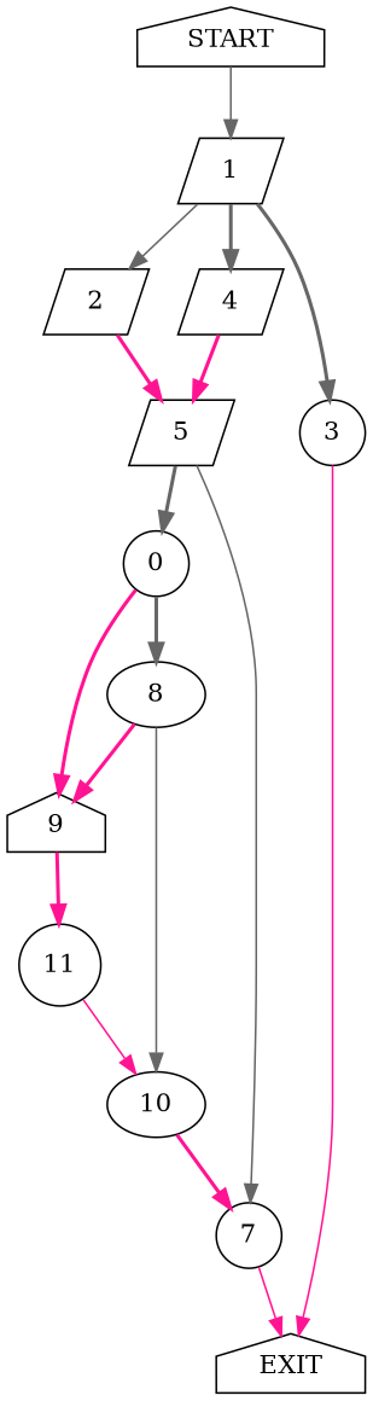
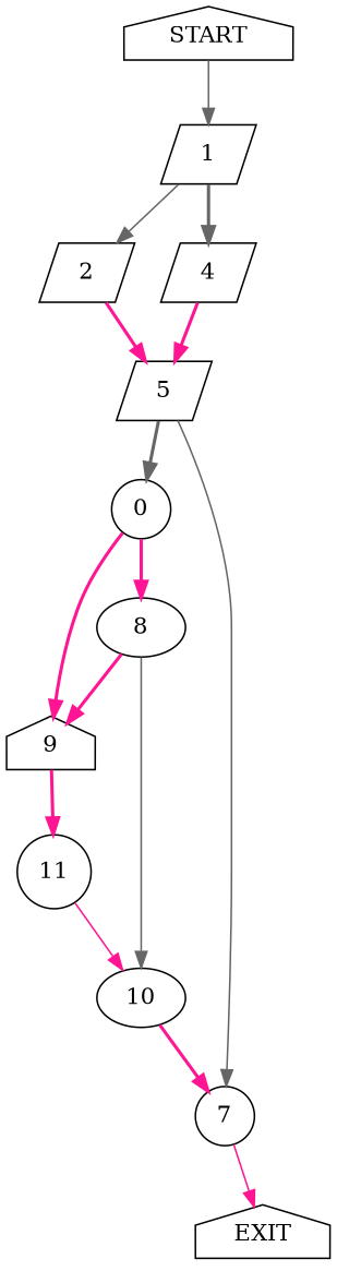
  digraph {
    node [shape=parallelogram]
    edge [color=deeppink style=bold]
    n1 [label=START shape=house]
    1
    2
-   3 [shape=circle]
    4
    5
    n7 [label=EXIT shape=house]
    n8 [label=0 shape=circle]
    7 [shape=circle]
    8 [shape=ellipse]
    9 [shape=house]
    10 [shape=ellipse]
    11 [shape=circle]
    n1 -> 1 [color=gray40 style=solid]
    1 -> 2 [color=gray40 style=solid]
-   1 -> 3 [color=gray40]
    1 -> 4 [color=gray40]
    2 -> 5
-   3 -> n7 [style=solid]
    4 -> 5
    5 -> n8 [color=gray40]
    5 -> 7 [color=gray40 style=solid]
-   n8 -> 8 [color=gray40]
+   n8 -> 8
    n8 -> 9
    7 -> n7 [style=solid]
    8 -> 9
    8 -> 10 [color=gray40 style=solid]
    9 -> 11
    10 -> 7
    11 -> 10 [style=solid]
  }
